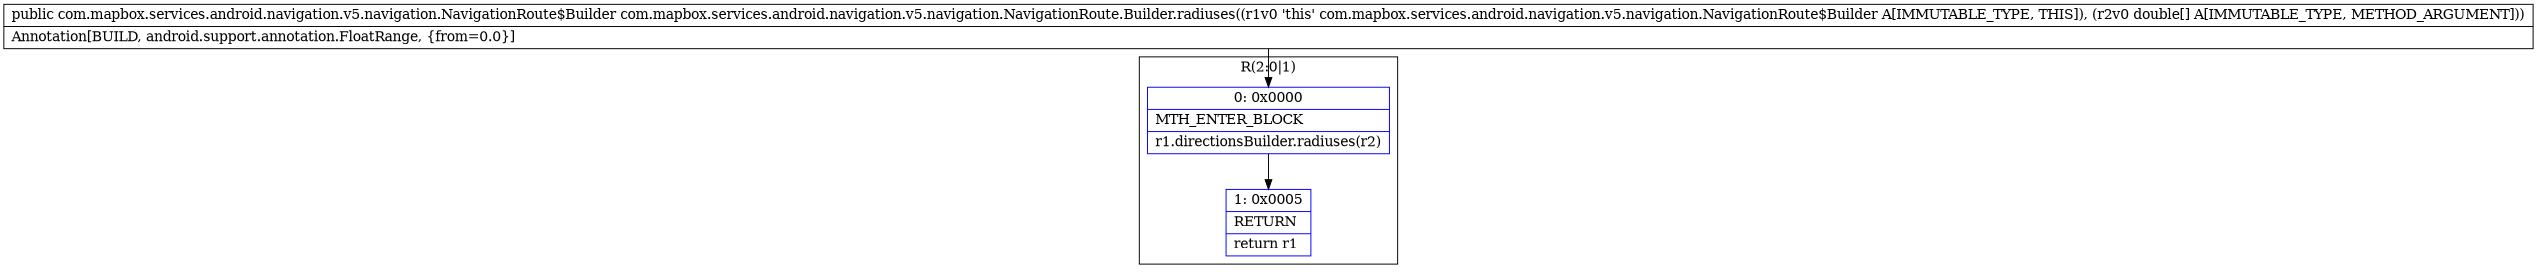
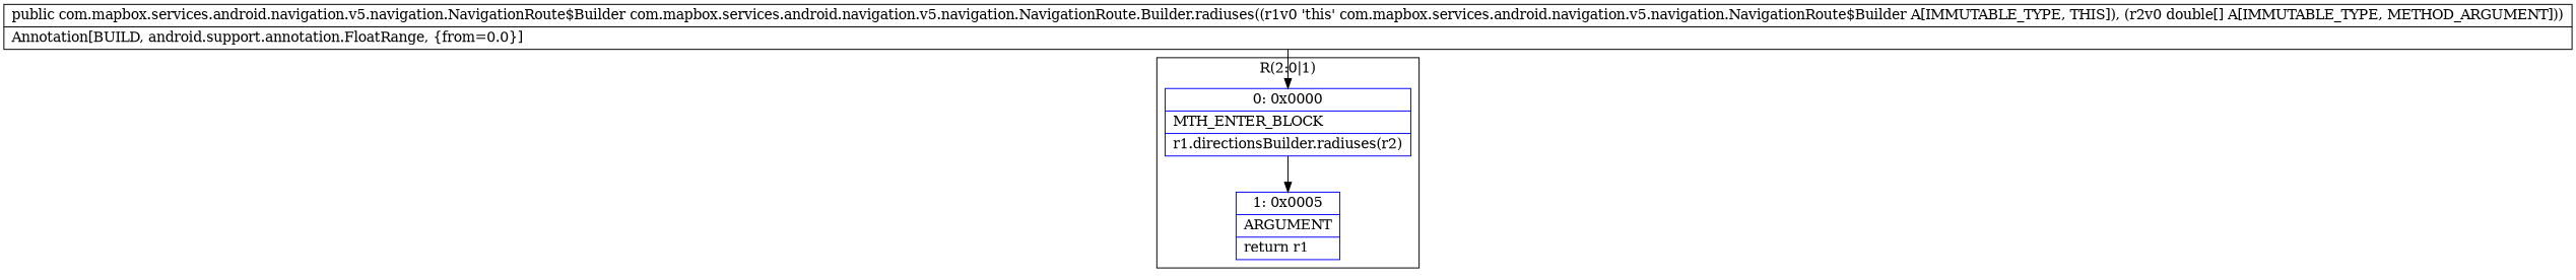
  digraph {
    node [color=blue shape=record]
    n1 [label="{0\:\ 0x0000|MTH_ENTER_BLOCK\l|r1.directionsBuilder.radiuses(r2)\l}"]
-   n2 [label="{1\:\ 0x0005|RETURN\l|return r1\l}"]
+   n2 [label="{1\:\ 0x0005|ARGUMENT\l|return r1\l}"]
    n3 [label="{public com.mapbox.services.android.navigation.v5.navigation.NavigationRoute$Builder com.mapbox.services.android.navigation.v5.navigation.NavigationRoute.Builder.radiuses((r1v0 'this' com.mapbox.services.android.navigation.v5.navigation.NavigationRoute$Builder A[IMMUTABLE_TYPE, THIS]), (r2v0 double[] A[IMMUTABLE_TYPE, METHOD_ARGUMENT]))  | Annotation[BUILD, android.support.annotation.FloatRange, \{from=0.0\}]\l}" color=""]
    subgraph cluster_1 {
      label="R(2:0|1)"
      n1
      n2
    }
    n1 -> n2
    n3 -> n1
  }
